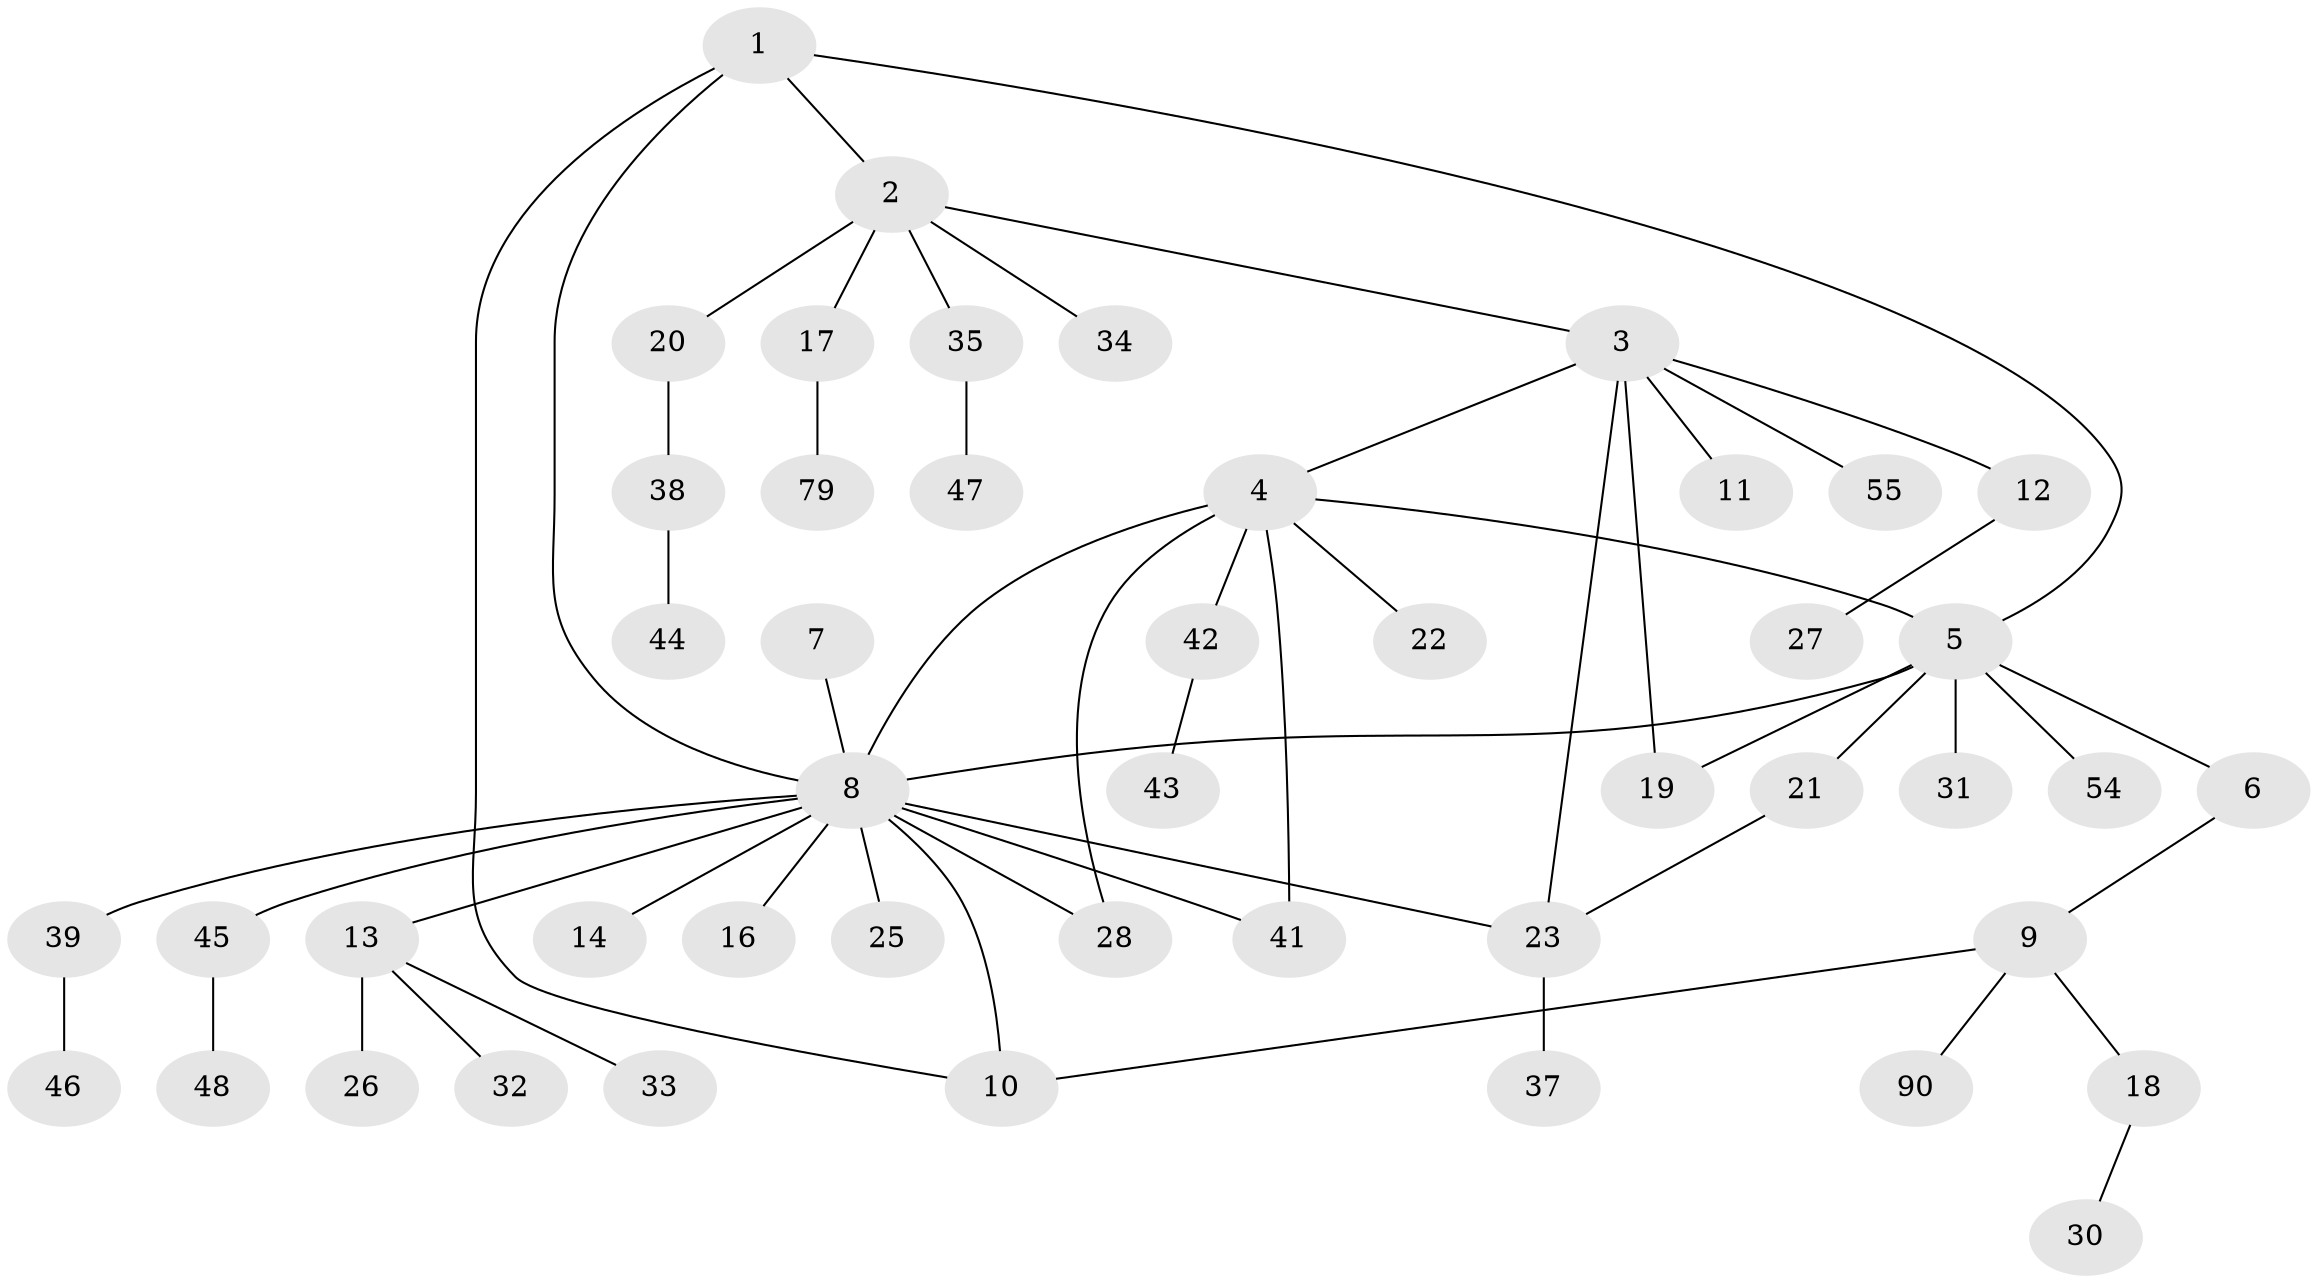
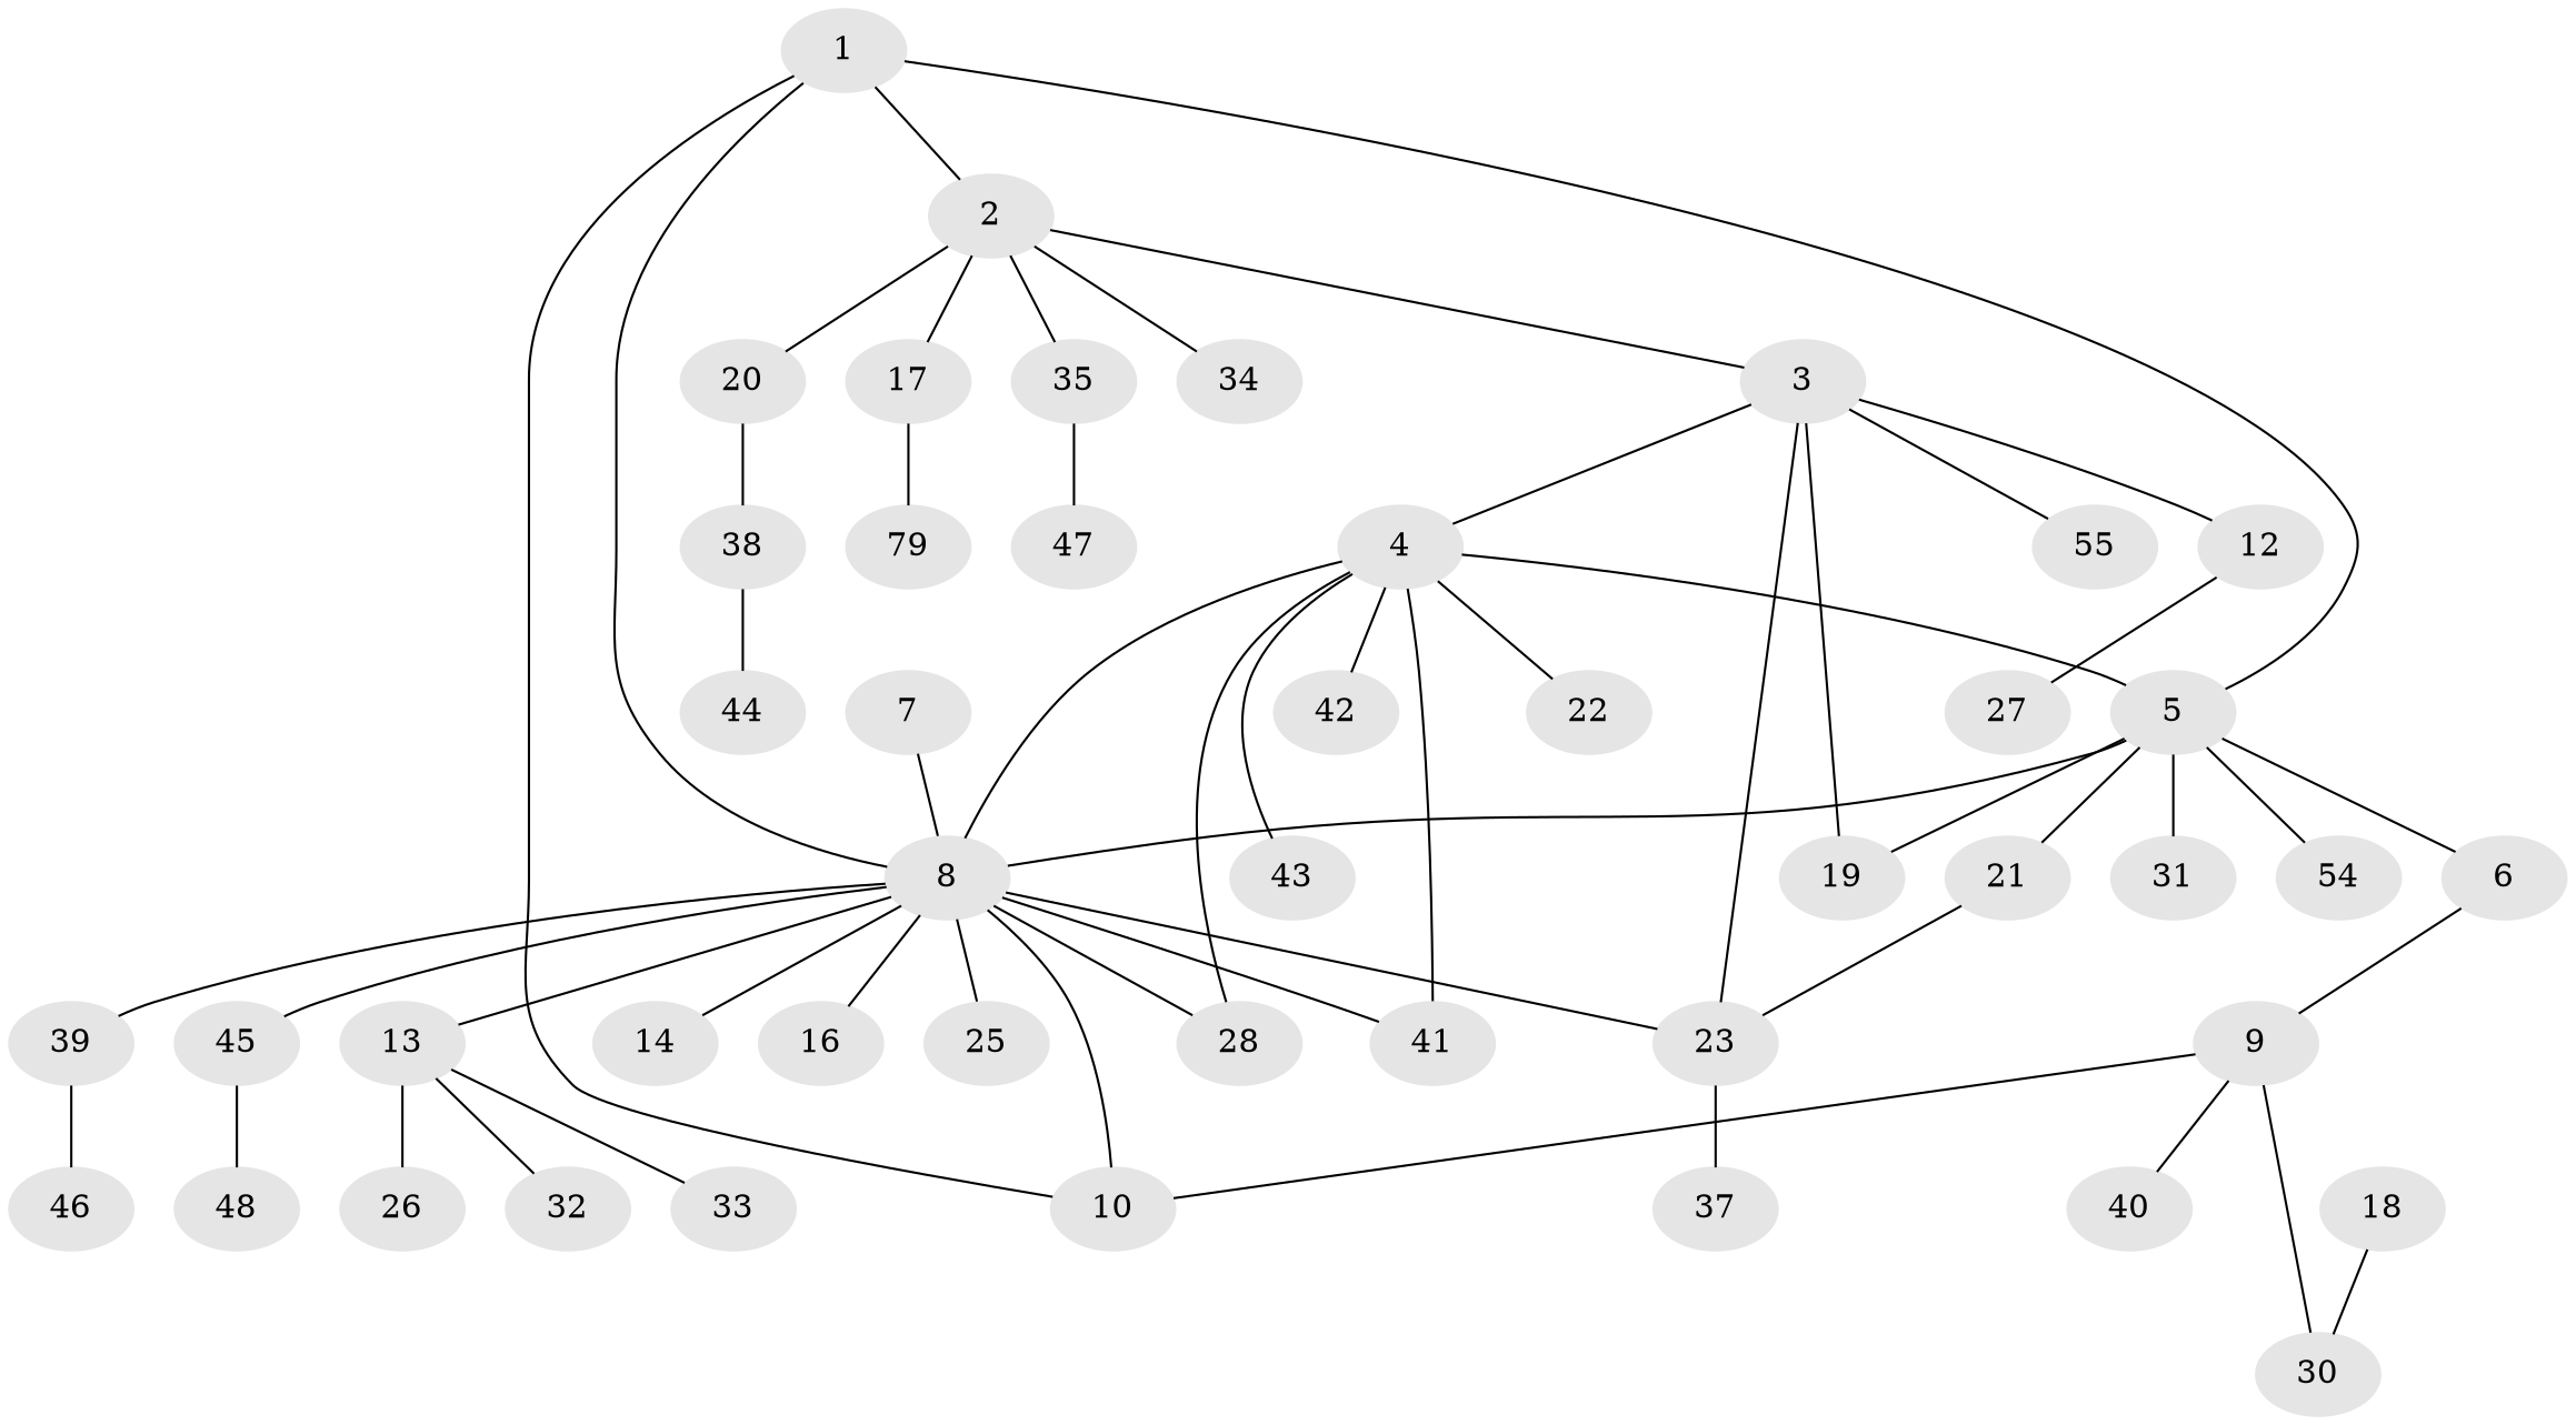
  graph {
    node [color=gray90 style=filled]
    1
    2
    5
    8
    10
    3
    17
    20
    34
    35
    19
    6
    21
    n14 [label=54]
    31
    28
    41
    13
    14
    16
    23
    25
    39
    45
    4
-   11
    12
    n28 [label=55]
    n29 [label=79]
    38
    47
    22
    42
    43
    27
    9
    18
-   40 [label=90]
+   40
    7
    26
    32
    33
    37
    46
    48
    30
    44
    1 -- 2
    1 -- 5
    1 -- 8
    1 -- 10
    2 -- 3
    2 -- 17
    2 -- 20
    2 -- 34
    2 -- 35
    5 -- 8
    5 -- 19
    5 -- 6
    5 -- 21
    5 -- n14
    5 -- 31
    8 -- 10
    8 -- 28
    8 -- 41
    8 -- 13
    8 -- 14
    8 -- 16
    8 -- 23
    8 -- 25
    8 -- 39
    8 -- 45
    3 -- 19
    3 -- 23
    3 -- 4
-   3 -- 11
    3 -- 12
    3 -- n28
    17 -- n29
    20 -- 38
    35 -- 47
    6 -- 9
    21 -- 23
    13 -- 26
    13 -- 32
    13 -- 33
    23 -- 37
    39 -- 46
    45 -- 48
    4 -- 5
    4 -- 8
    4 -- 28
    4 -- 41
    4 -- 22
    4 -- 42
-   42 -- 43
+   4 -- 43
    12 -- 27
    38 -- 44
    9 -- 10
-   9 -- 18
+   9 -- 30
    9 -- 40
    18 -- 30
    7 -- 8
  }
